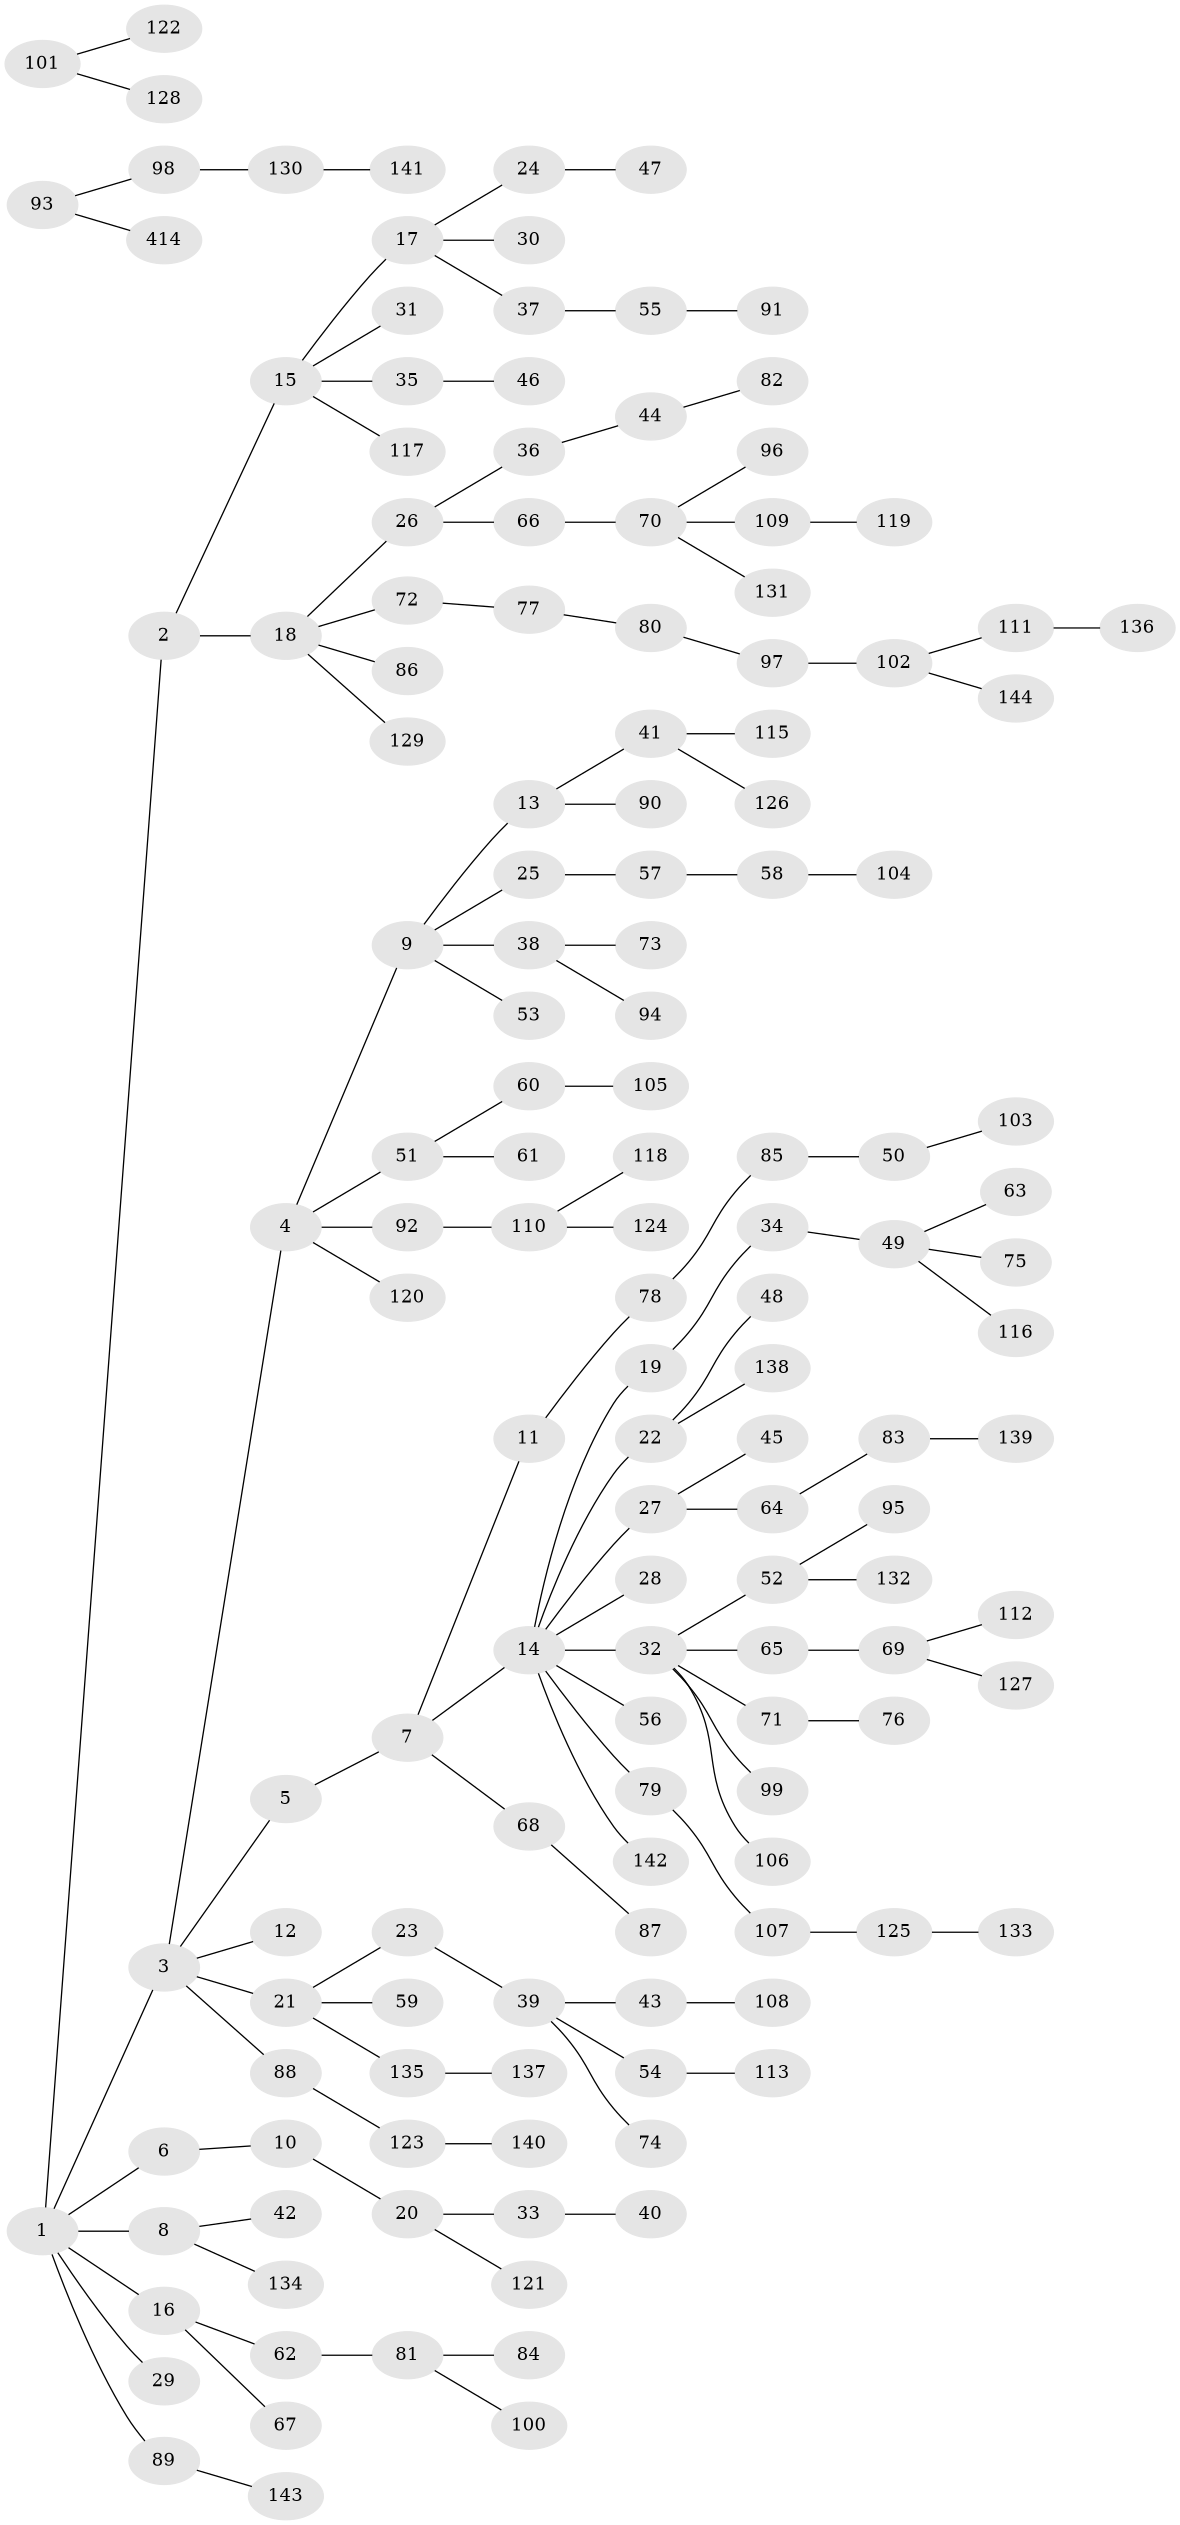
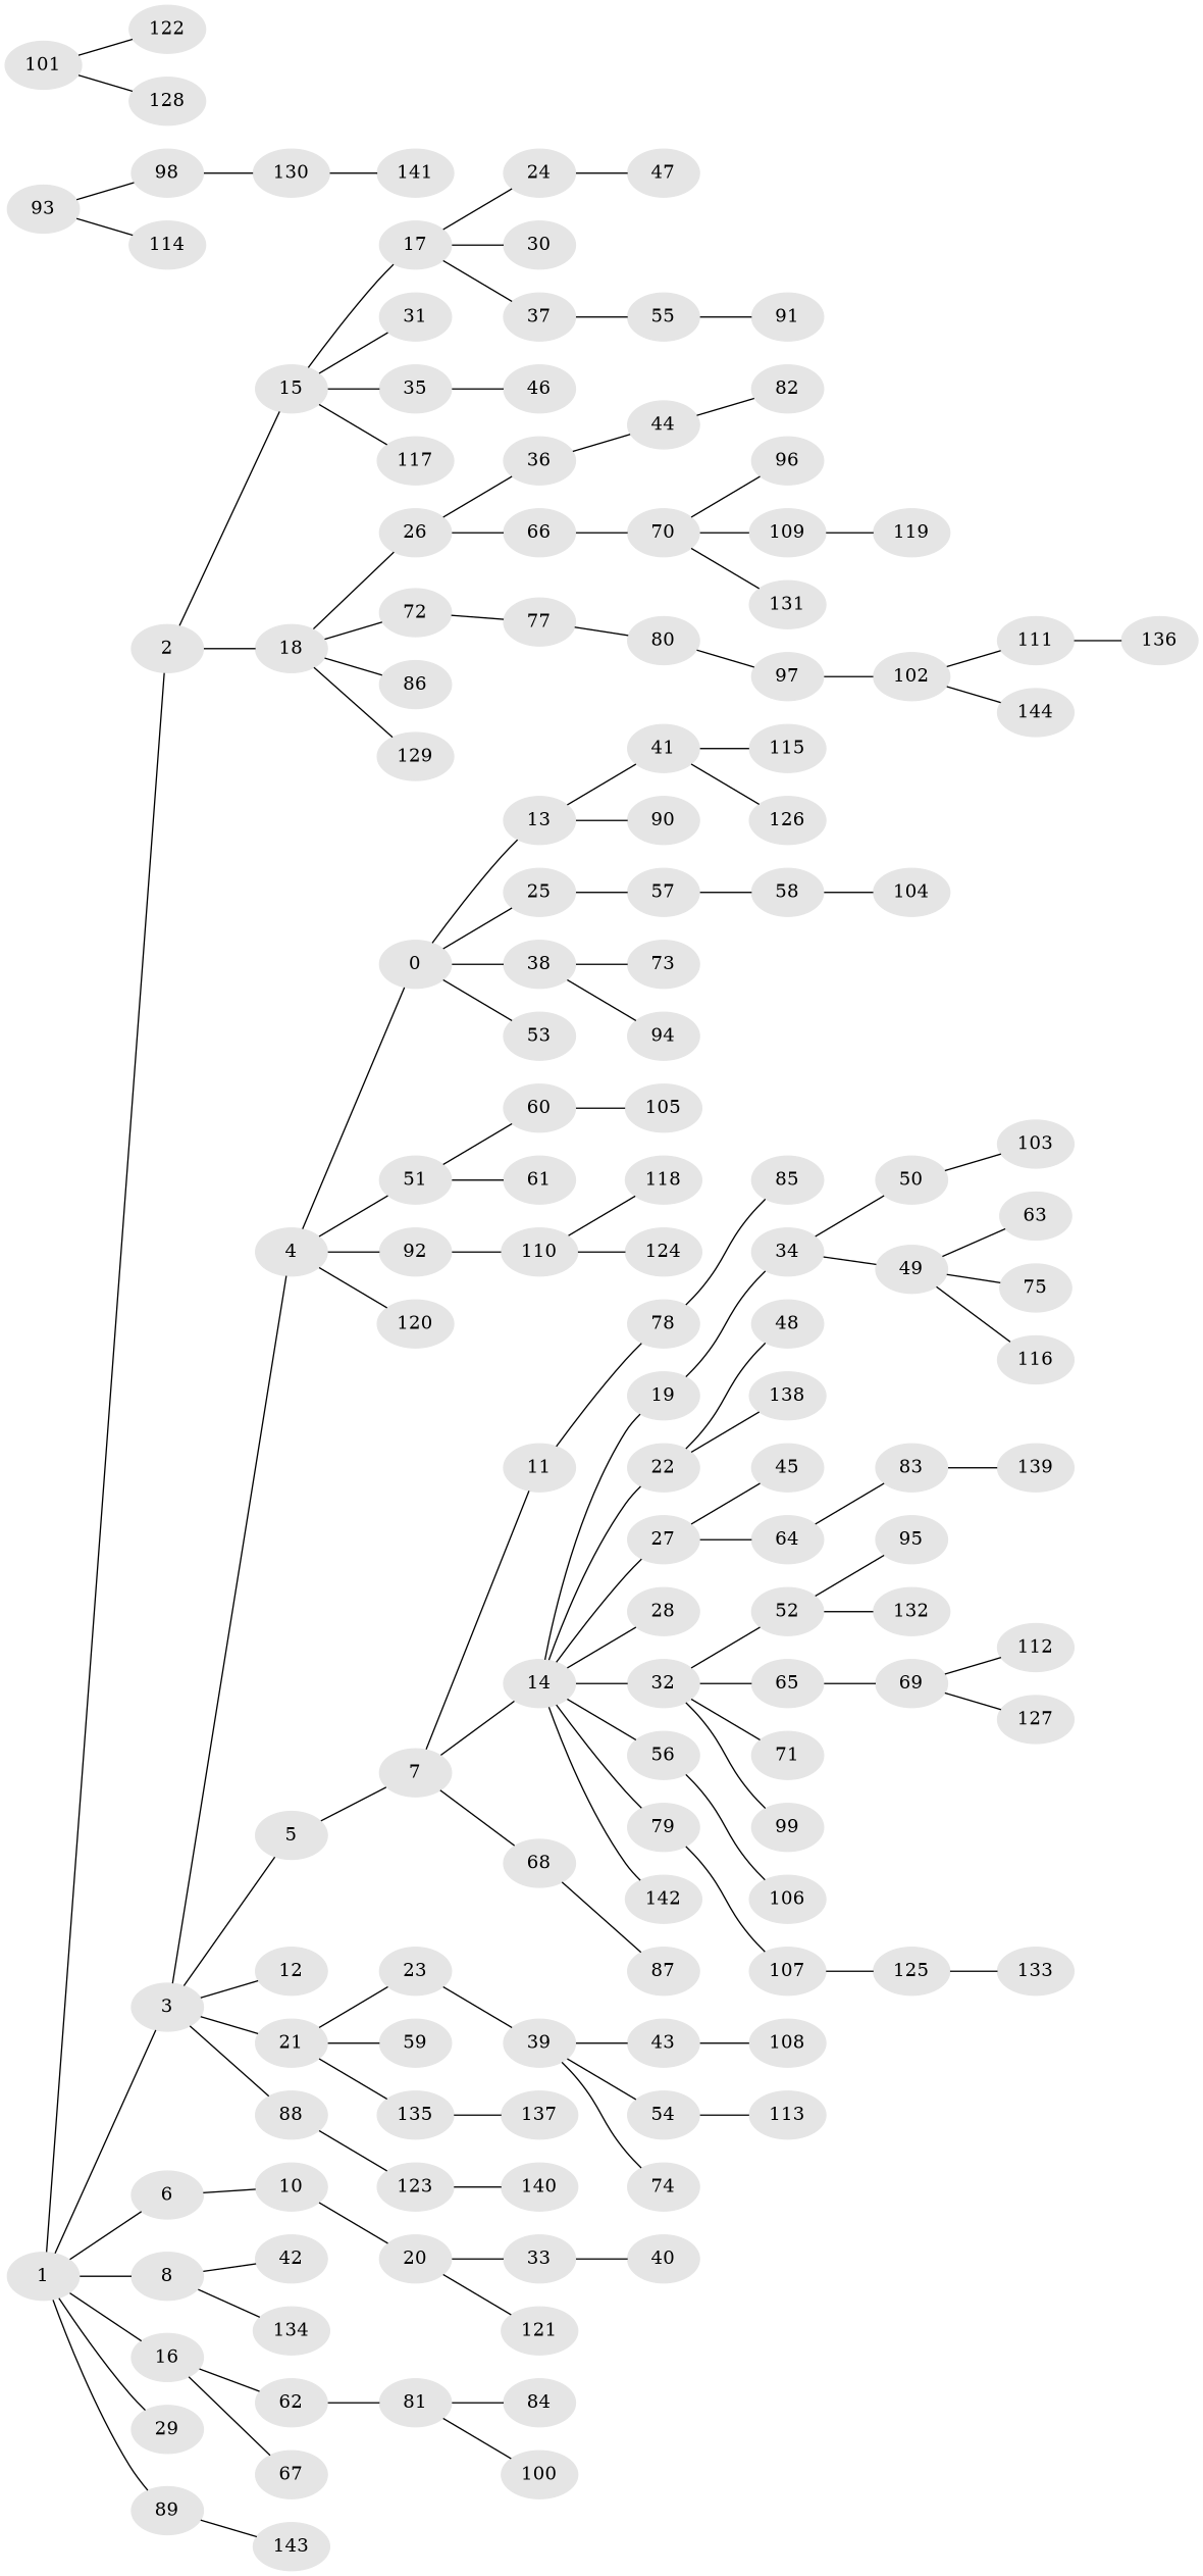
  graph {
    rankdir=LR
    node [color=gray90 style=filled]
    1
    2
    3
    6
    8
    16
    29
    89
    15
    18
    4
    5
    12
    21
    88
    10
    42
    134
    62
    67
    143
    17
    31
    35
    117
    26
    72
    86
    129
-   9
+   9 [label=0]
    51
    92
    120
    7
    23
    59
    135
    123
    13
    25
    38
    53
    60
    61
    110
    11
    14
    68
    20
    78
    19
    22
    27
    28
    32
    56
    79
    142
    87
    41
    90
    57
    73
    94
    33
    121
    85
    115
    126
    34
    48
    138
    45
    64
    52
    65
    71
    99
    106
    107
    24
    30
    37
    46
    81
    47
    55
    36
    66
    77
    49
    50
    40
    39
    137
    43
    54
    74
    58
    44
    70
    83
    95
    132
    69
-   76
    63
    75
    116
    103
    82
    91
    108
    113
    93
    98
-   114 [label=414]
+   114
    105
    104
    84
    100
    139
    112
    127
    96
    109
    131
    119
    80
    97
    125
    102
    140
    101
    122
    128
    118
    124
    130
    111
    144
    141
    136
    133
    1 -- 2
    1 -- 3
    1 -- 6
    1 -- 8
    1 -- 16
    1 -- 29
    1 -- 89
    2 -- 15
    2 -- 18
    3 -- 4
    3 -- 5
    3 -- 12
    3 -- 21
    3 -- 88
    6 -- 10
    8 -- 42
    8 -- 134
    16 -- 62
    16 -- 67
    89 -- 143
    15 -- 17
    15 -- 31
    15 -- 35
    15 -- 117
    18 -- 26
    18 -- 72
    18 -- 86
    18 -- 129
    4 -- 9
    4 -- 51
    4 -- 92
    4 -- 120
    5 -- 7
    21 -- 23
    21 -- 59
    21 -- 135
    88 -- 123
    10 -- 20
    62 -- 81
    17 -- 24
    17 -- 30
    17 -- 37
    35 -- 46
    26 -- 36
    26 -- 66
    72 -- 77
    9 -- 13
    9 -- 25
    9 -- 38
    9 -- 53
    51 -- 60
    51 -- 61
    92 -- 110
    7 -- 11
    7 -- 14
    7 -- 68
    23 -- 39
    135 -- 137
    123 -- 140
    13 -- 41
    13 -- 90
    25 -- 57
    38 -- 73
    38 -- 94
    60 -- 105
    110 -- 118
    110 -- 124
    11 -- 78
    14 -- 19
    14 -- 22
    14 -- 27
    14 -- 28
    14 -- 32
    14 -- 56
    14 -- 79
    14 -- 142
    68 -- 87
    20 -- 33
    20 -- 121
    78 -- 85
    19 -- 34
    22 -- 48
    22 -- 138
    27 -- 45
    27 -- 64
    32 -- 52
    32 -- 65
    32 -- 71
    32 -- 99
-   32 -- 106
+   56 -- 106
    79 -- 107
    41 -- 115
    41 -- 126
    57 -- 58
    33 -- 40
    34 -- 49
-   85 -- 50
+   34 -- 50
    64 -- 83
    52 -- 95
    52 -- 132
    65 -- 69
-   71 -- 76
    107 -- 125
    24 -- 47
    37 -- 55
    81 -- 84
    81 -- 100
    55 -- 91
    36 -- 44
    66 -- 70
    77 -- 80
    49 -- 63
    49 -- 75
    49 -- 116
    50 -- 103
    39 -- 43
    39 -- 54
    39 -- 74
    43 -- 108
    54 -- 113
    58 -- 104
    44 -- 82
    70 -- 96
    70 -- 109
    70 -- 131
    83 -- 139
    69 -- 112
    69 -- 127
    93 -- 98
    93 -- 114
    98 -- 130
    109 -- 119
    80 -- 97
    97 -- 102
    125 -- 133
    102 -- 111
    102 -- 144
    101 -- 122
    101 -- 128
    130 -- 141
    111 -- 136
  }
